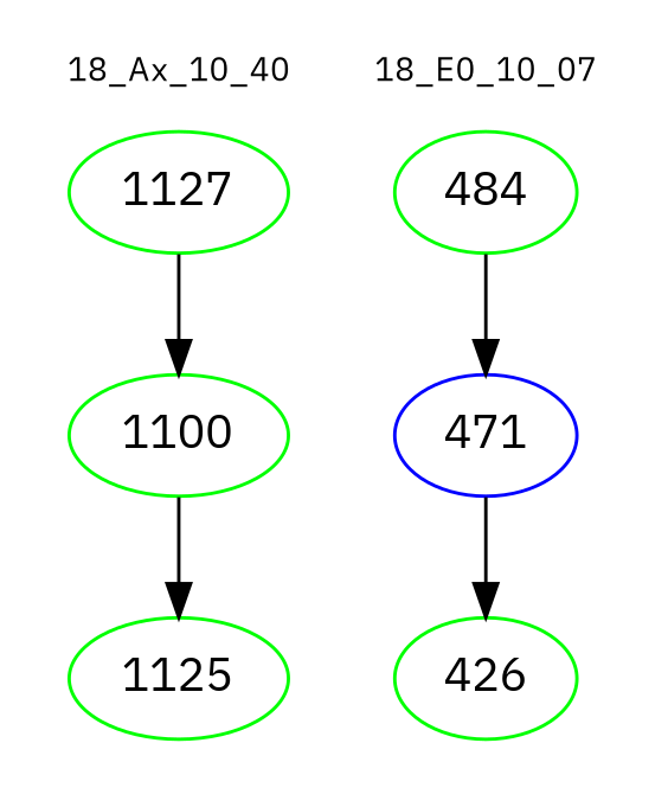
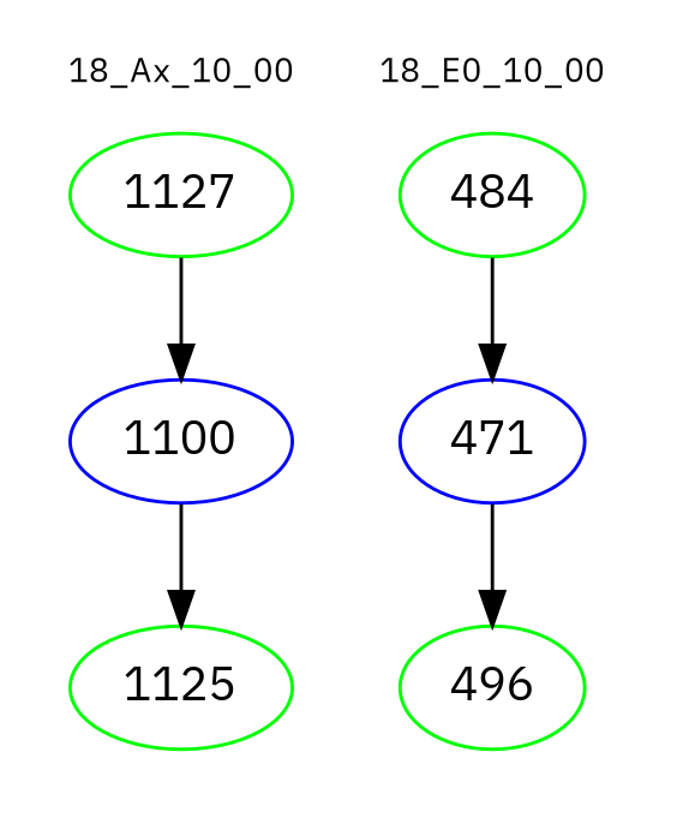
  digraph {
    fontname="IBM Plex Sans"
    node [color=green fontname="IBM Plex Sans"]
    edge [color=black fontname="IBM Plex Sans"]
    n1 [label=1127]
-   n2 [label=1100]
+   n2 [color=blue label=1100]
    n3 [label=1125]
    n4 [label=484]
    n5 [color=blue label=471]
-   n6 [label=426]
+   n6 [label=496]
    subgraph cluster_1 {
      color=white
      fontsize=10
-     label="18_Ax_10_40"
+     label="18_Ax_10_00"
      n1
      n2
      n3
    }
    subgraph cluster_2 {
      color=white
      fontsize=10
-     label="18_E0_10_07"
+     label="18_E0_10_00"
      n4
      n5
      n6
    }
    n1 -> n2
    n2 -> n3
    n4 -> n5
    n5 -> n6
  }
